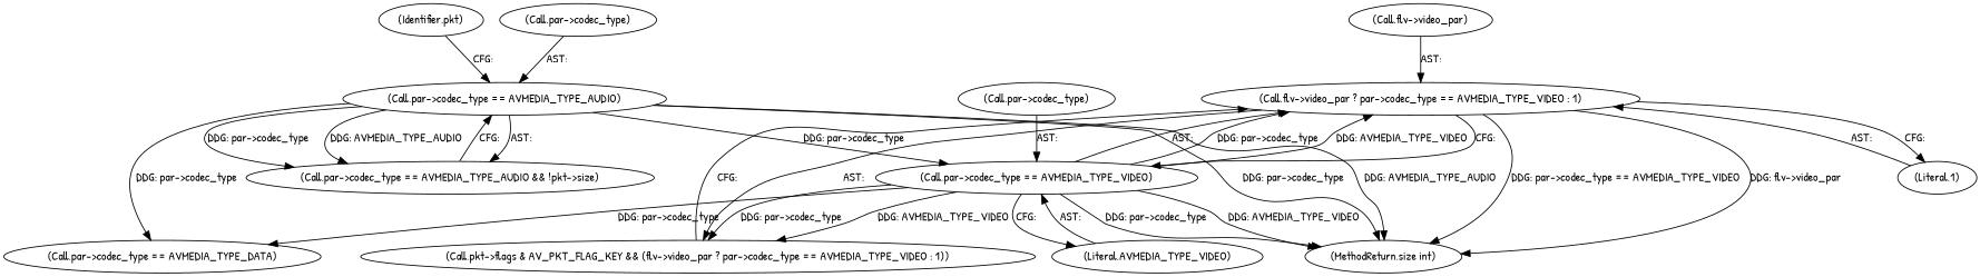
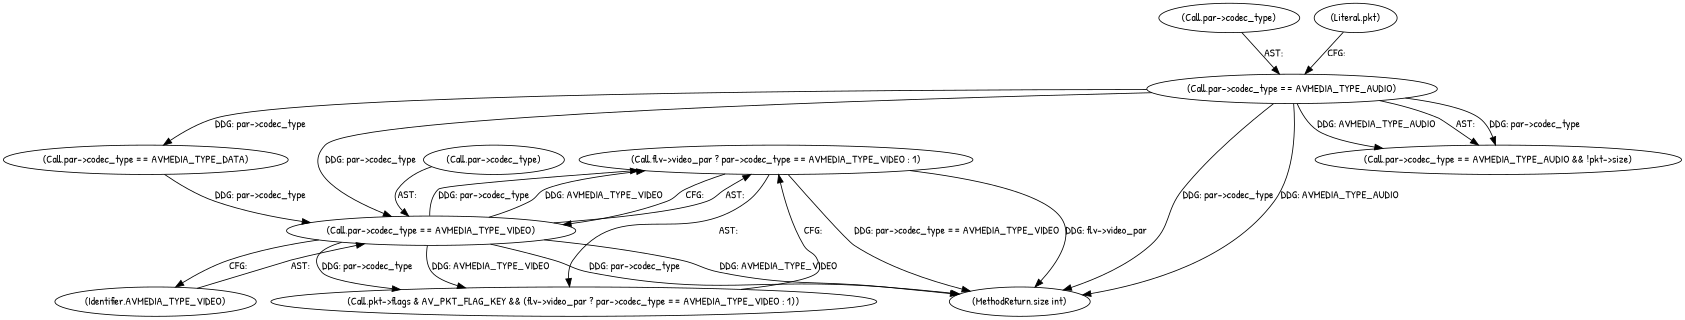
  digraph {
    fontname="Patrick Hand"
    node [fontname="Patrick Hand"]
    edge [fontname="Patrick Hand"]
    n1 [label="(Call,flv->video_par ? par->codec_type == AVMEDIA_TYPE_VIDEO : 1)"]
    n2 [label="(Call,par->codec_type == AVMEDIA_TYPE_VIDEO)"]
    n3 [label="(Call,pkt->flags & AV_PKT_FLAG_KEY && (flv->video_par ? par->codec_type == AVMEDIA_TYPE_VIDEO : 1))"]
    n4 [label="(MethodReturn,size int)"]
-   n5 [label="(Literal,1)"]
-   n6 [label="(Literal,AVMEDIA_TYPE_VIDEO)"]
+   n6 [label="(Identifier,AVMEDIA_TYPE_VIDEO)"]
    n7 [label="(Call,par->codec_type == AVMEDIA_TYPE_DATA)"]
    n8 [label="(Call,par->codec_type == AVMEDIA_TYPE_AUDIO)"]
    n9 [label="(Call,par->codec_type == AVMEDIA_TYPE_AUDIO && !pkt->size)"]
    n10 [label="(Call,par->codec_type)"]
    n11 [label="(Call,par->codec_type)"]
-   n12 [label="(Identifier,pkt)"]
-   n13 [label="(Call,flv->video_par)"]
+   n12 [label="(Literal,pkt)"]
    n1 -> n2 [label="CFG: "]
    n1 -> n3 [label="AST: "]
    n1 -> n4 [label="DDG: par->codec_type == AVMEDIA_TYPE_VIDEO"]
    n1 -> n4 [label="DDG: flv->video_par"]
-   n1 -> n5 [label="CFG: "]
    n2 -> n1 [label="AST: "]
    n2 -> n1 [label="DDG: par->codec_type"]
    n2 -> n1 [label="DDG: AVMEDIA_TYPE_VIDEO"]
    n2 -> n3 [label="DDG: par->codec_type"]
    n2 -> n3 [label="DDG: AVMEDIA_TYPE_VIDEO"]
    n2 -> n4 [label="DDG: par->codec_type"]
    n2 -> n4 [label="DDG: AVMEDIA_TYPE_VIDEO"]
    n2 -> n6 [label="CFG: "]
-   n2 -> n7 [label="DDG: par->codec_type"]
+   n7 -> n2 [label="DDG: par->codec_type"]
    n3 -> n1 [label="CFG: "]
-   n5 -> n1 [label="AST: "]
    n6 -> n2 [label="AST: "]
    n8 -> n2 [label="DDG: par->codec_type"]
    n8 -> n4 [label="DDG: par->codec_type"]
    n8 -> n4 [label="DDG: AVMEDIA_TYPE_AUDIO"]
    n8 -> n7 [label="DDG: par->codec_type"]
    n8 -> n9 [label="AST: "]
    n8 -> n9 [label="DDG: par->codec_type"]
    n8 -> n9 [label="DDG: AVMEDIA_TYPE_AUDIO"]
-   n9 -> n8 [label="CFG: "]
    n10 -> n2 [label="AST: "]
    n11 -> n8 [label="AST: "]
    n12 -> n8 [label="CFG: "]
-   n13 -> n1 [label="AST: "]
  }
